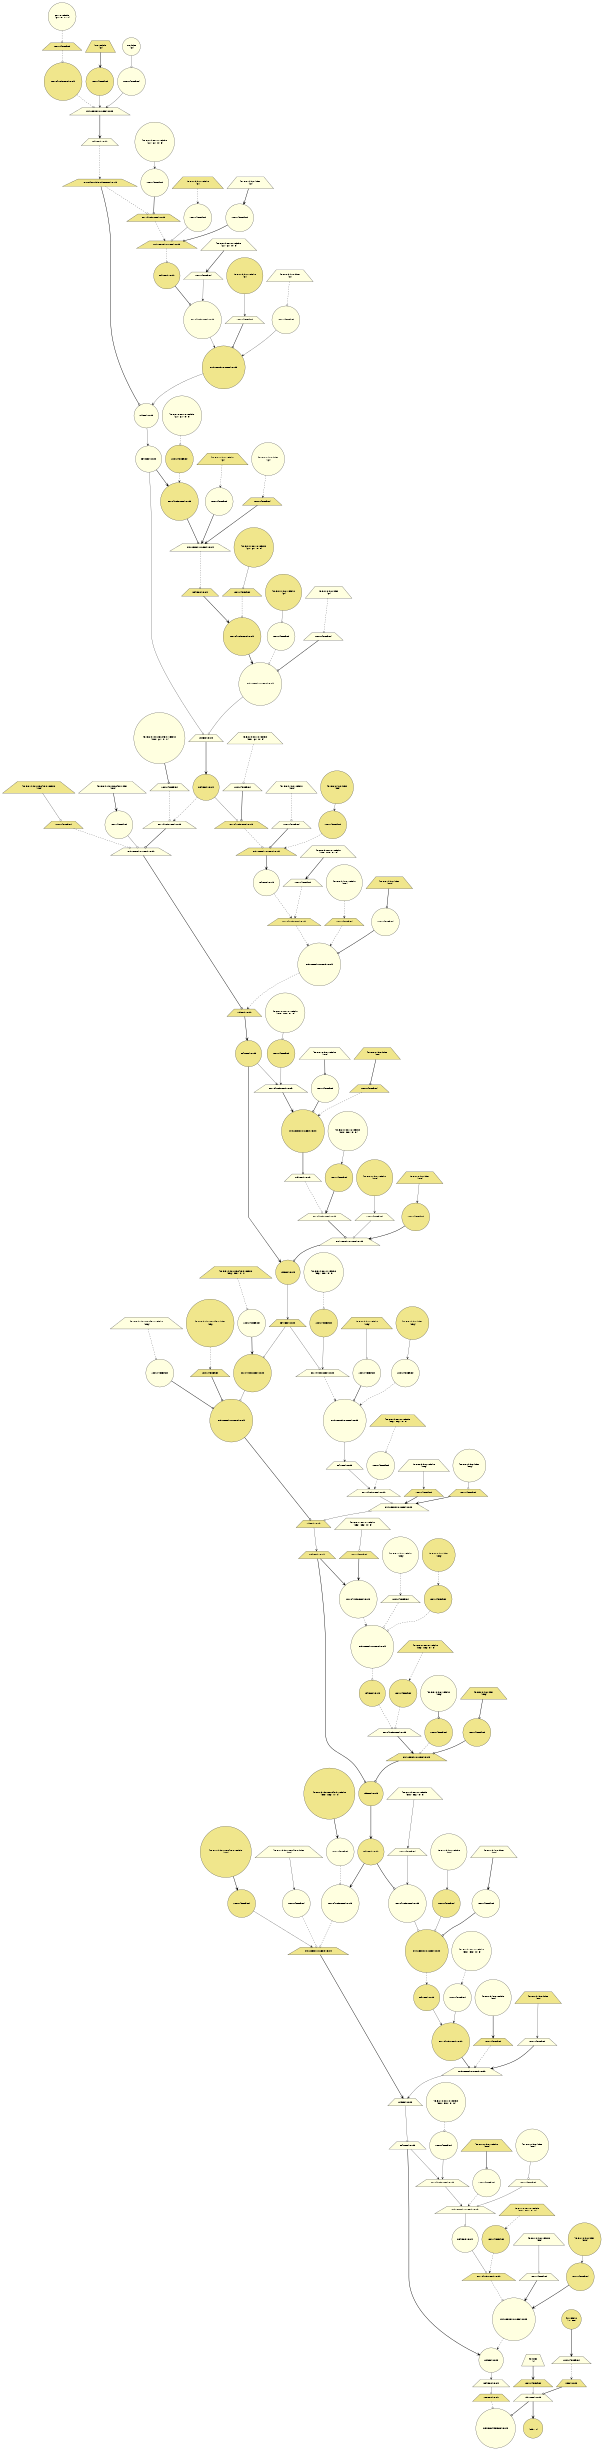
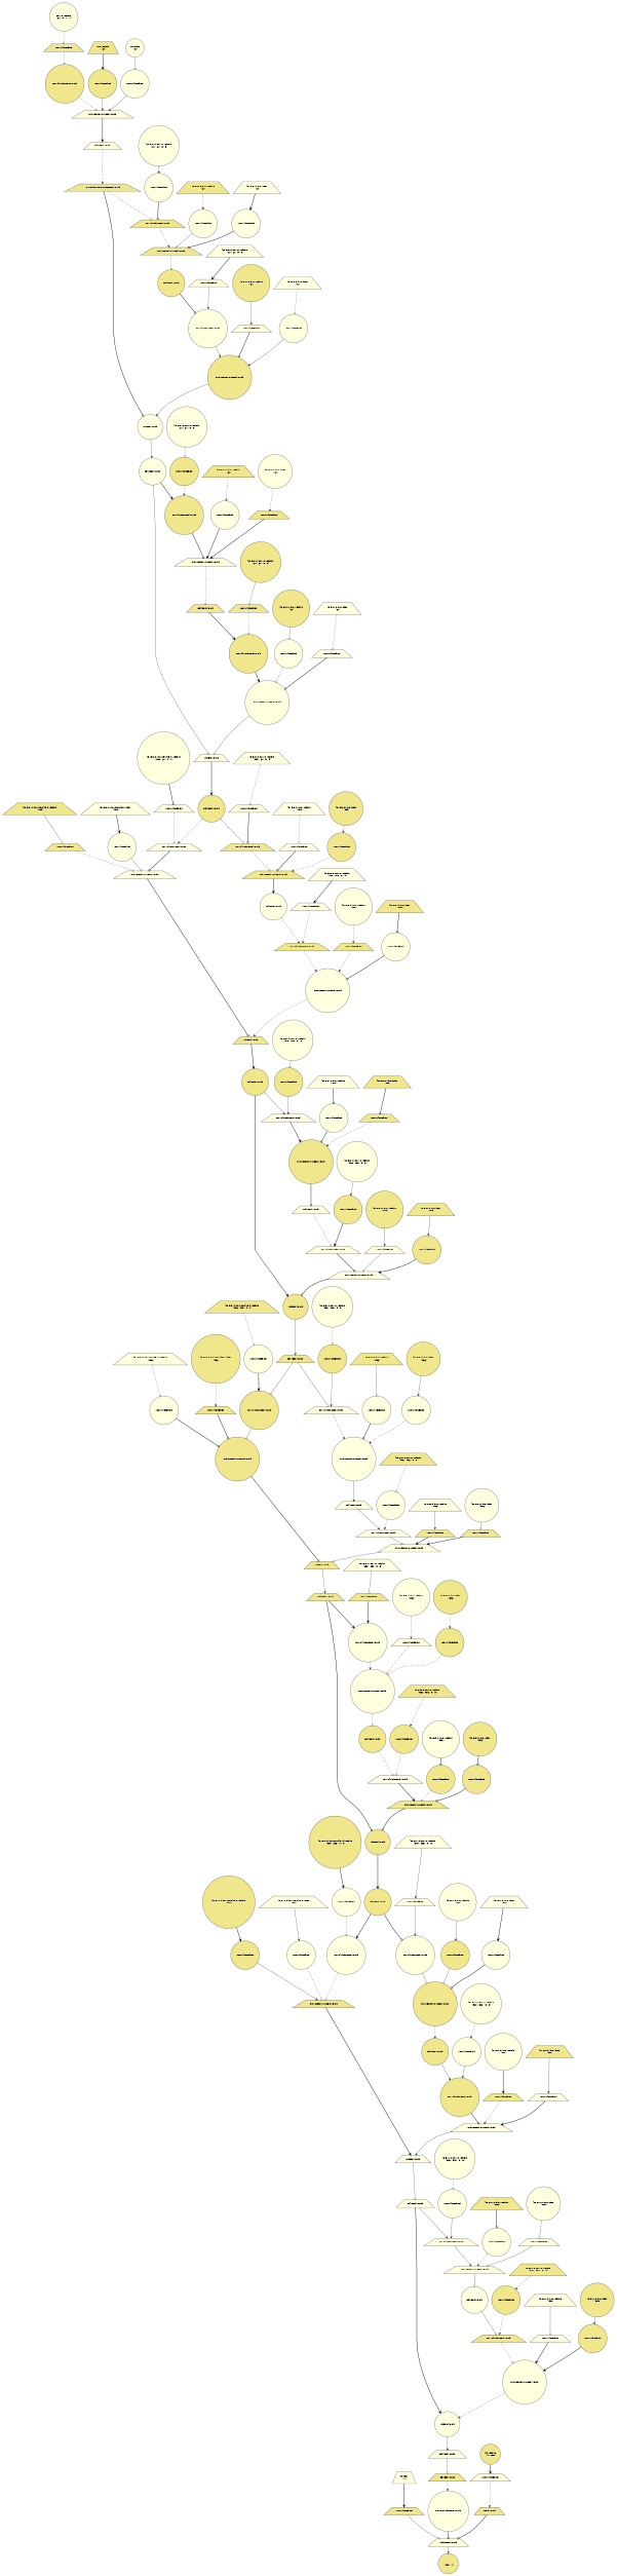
  digraph {
    node [align=left fillcolor=lightyellow fontname=monospace fontsize=10 ranksep=0.1 shape=circle style=filled]
    edge [arrowhead=vee style=bold]
    n1 [fillcolor=khaki height=0.2 label="\n (100, 4)"]
    n2 [height=0.2 label=AddmmBackward0 shape=trapezium]
    n3 [fillcolor=khaki height=0.2 label=AccumulateGrad shape=trapezium]
    n4 [height=0.2 label="fc.bias\n (4)" shape=trapezium]
    n5 [height=0.2 label=ReshapeAliasBackward0]
    n6 [fillcolor=khaki height=0.2 label=MeanBackward1 shape=trapezium]
    n7 [height=0.2 label=ReluBackward0 shape=trapezium]
    n8 [height=0.2 label=AddBackward0]
    n9 [height=0.2 label=CudnnBatchNormBackward0]
    n10 [fillcolor=khaki height=0.2 label=ConvolutionBackward0 shape=trapezium]
    n11 [height=0.2 label=ReluBackward0]
    n12 [height=0.2 label=CudnnBatchNormBackward0 shape=trapezium]
    n13 [height=0.2 label=ConvolutionBackward0 shape=trapezium]
    n14 [height=0.2 label=ReluBackward0 shape=trapezium]
    n15 [height=0.2 label=AddBackward0 shape=trapezium]
    n16 [height=0.2 label=CudnnBatchNormBackward0 shape=trapezium]
    n17 [fillcolor=khaki height=0.2 label=ConvolutionBackward0]
    n18 [fillcolor=khaki height=0.2 label=ReluBackward0]
    n19 [fillcolor=khaki height=0.2 label=CudnnBatchNormBackward0]
    n20 [height=0.2 label=ConvolutionBackward0]
    n21 [fillcolor=khaki height=0.2 label=ReluBackward0]
    n22 [height=0.2 label=ConvolutionBackward0]
    n23 [fillcolor=khaki height=0.2 label=CudnnBatchNormBackward0 shape=trapezium]
    n24 [fillcolor=khaki height=0.2 label=AddBackward0]
    n25 [fillcolor=khaki height=0.2 label=CudnnBatchNormBackward0 shape=trapezium]
    n26 [height=0.2 label=ConvolutionBackward0 shape=trapezium]
    n27 [fillcolor=khaki height=0.2 label=ReluBackward0]
    n28 [height=0.2 label=CudnnBatchNormBackward0]
    n29 [height=0.2 label=ConvolutionBackward0]
    n30 [fillcolor=khaki height=0.2 label=ReluBackward0 shape=trapezium]
    n31 [fillcolor=khaki height=0.2 label=AddBackward0 shape=trapezium]
    n32 [height=0.2 label=CudnnBatchNormBackward0 shape=trapezium]
    n33 [height=0.2 label=ConvolutionBackward0 shape=trapezium]
    n34 [height=0.2 label=ReluBackward0 shape=trapezium]
    n35 [height=0.2 label=CudnnBatchNormBackward0]
    n36 [height=0.2 label=ConvolutionBackward0 shape=trapezium]
    n37 [fillcolor=khaki height=0.2 label=ReluBackward0 shape=trapezium]
    n38 [fillcolor=khaki height=0.2 label=ConvolutionBackward0]
    n39 [fillcolor=khaki height=0.2 label=CudnnBatchNormBackward0]
    n40 [fillcolor=khaki height=0.2 label=AddBackward0]
    n41 [height=0.2 label=CudnnBatchNormBackward0 shape=trapezium]
    n42 [height=0.2 label=ConvolutionBackward0 shape=trapezium]
    n43 [height=0.2 label=ReluBackward0 shape=trapezium]
    n44 [fillcolor=khaki height=0.2 label=CudnnBatchNormBackward0]
    n45 [height=0.2 label=ConvolutionBackward0 shape=trapezium]
    n46 [fillcolor=khaki height=0.2 label=ReluBackward0]
    n47 [fillcolor=khaki height=0.2 label=AddBackward0 shape=trapezium]
    n48 [height=0.2 label=CudnnBatchNormBackward0]
    n49 [fillcolor=khaki height=0.2 label=ConvolutionBackward0 shape=trapezium]
    n50 [height=0.2 label=ReluBackward0]
    n51 [fillcolor=khaki height=0.2 label=CudnnBatchNormBackward0 shape=trapezium]
    n52 [fillcolor=khaki height=0.2 label=ConvolutionBackward0 shape=trapezium]
    n53 [fillcolor=khaki height=0.2 label=ReluBackward0]
    n54 [height=0.2 label=ConvolutionBackward0 shape=trapezium]
    n55 [height=0.2 label=CudnnBatchNormBackward0 shape=trapezium]
    n56 [height=0.2 label=AddBackward0 shape=trapezium]
    n57 [height=0.2 label=CudnnBatchNormBackward0]
    n58 [fillcolor=khaki height=0.2 label=ConvolutionBackward0]
    n59 [fillcolor=khaki height=0.2 label=ReluBackward0 shape=trapezium]
    n60 [height=0.2 label=CudnnBatchNormBackward0 shape=trapezium]
    n61 [fillcolor=khaki height=0.2 label=ConvolutionBackward0]
    n62 [height=0.2 label=ReluBackward0]
    n63 [height=0.2 label=AddBackward0]
    n64 [fillcolor=khaki height=0.2 label=CudnnBatchNormBackward0]
    n65 [height=0.2 label=ConvolutionBackward0]
    n66 [fillcolor=khaki height=0.2 label=ReluBackward0]
    n67 [fillcolor=khaki height=0.2 label=CudnnBatchNormBackward0 shape=trapezium]
    n68 [fillcolor=khaki height=0.2 label=ConvolutionBackward0 shape=trapezium]
    n69 [fillcolor=khaki height=0.2 label=MaxPool2DWithIndicesBackward0 shape=trapezium]
    n70 [height=0.2 label=ReluBackward0 shape=trapezium]
    n71 [height=0.2 label=CudnnBatchNormBackward0 shape=trapezium]
    n72 [fillcolor=khaki height=0.2 label=ConvolutionBackward0]
    n73 [fillcolor=khaki height=0.2 label=AccumulateGrad shape=trapezium]
    n74 [height=0.2 label="conv1.weight\n (64, 3, 7, 7)"]
    n75 [fillcolor=khaki height=0.2 label=AccumulateGrad]
    n76 [fillcolor=khaki height=0.2 label="bn1.weight\n (64)" shape=trapezium]
    n77 [height=0.2 label=AccumulateGrad]
    n78 [height=0.2 label="bn1.bias\n (64)"]
    n79 [height=0.2 label=AccumulateGrad]
    n80 [height=0.2 label="layer1.0.conv1.weight\n (64, 64, 3, 3)"]
    n81 [height=0.2 label=AccumulateGrad]
    n82 [fillcolor=khaki height=0.2 label="layer1.0.bn1.weight\n (64)" shape=trapezium]
    n83 [height=0.2 label=AccumulateGrad]
    n84 [height=0.2 label="layer1.0.bn1.bias\n (64)" shape=trapezium]
    n85 [height=0.2 label=AccumulateGrad shape=trapezium]
    n86 [height=0.2 label="layer1.0.conv2.weight\n (64, 64, 3, 3)" shape=trapezium]
    n87 [height=0.2 label=AccumulateGrad shape=trapezium]
    n88 [fillcolor=khaki height=0.2 label="layer1.0.bn2.weight\n (64)"]
    n89 [height=0.2 label=AccumulateGrad]
    n90 [height=0.2 label="layer1.0.bn2.bias\n (64)" shape=trapezium]
    n91 [fillcolor=khaki height=0.2 label=AccumulateGrad]
    n92 [height=0.2 label="layer1.1.conv1.weight\n (64, 64, 3, 3)"]
    n93 [height=0.2 label=AccumulateGrad]
    n94 [fillcolor=khaki height=0.2 label="layer1.1.bn1.weight\n (64)" shape=trapezium]
    n95 [fillcolor=khaki height=0.2 label=AccumulateGrad shape=trapezium]
    n96 [height=0.2 label="layer1.1.bn1.bias\n (64)"]
    n97 [fillcolor=khaki height=0.2 label=AccumulateGrad shape=trapezium]
    n98 [fillcolor=khaki height=0.2 label="layer1.1.conv2.weight\n (64, 64, 3, 3)"]
    n99 [height=0.2 label=AccumulateGrad]
    n100 [fillcolor=khaki height=0.2 label="layer1.1.bn2.weight\n (64)"]
    n101 [height=0.2 label=AccumulateGrad shape=trapezium]
    n102 [height=0.2 label="layer1.1.bn2.bias\n (64)" shape=trapezium]
    n103 [height=0.2 label=AccumulateGrad shape=trapezium]
    n104 [height=0.2 label="layer2.0.conv1.weight\n (128, 64, 3, 3)" shape=trapezium]
    n105 [height=0.2 label=AccumulateGrad shape=trapezium]
    n106 [height=0.2 label="layer2.0.bn1.weight\n (128)" shape=trapezium]
    n107 [fillcolor=khaki height=0.2 label=AccumulateGrad]
    n108 [fillcolor=khaki height=0.2 label="layer2.2.bn1.bias\n (128)"]
    n109 [height=0.2 label=AccumulateGrad shape=trapezium]
    n110 [height=0.2 label="layer2.0.conv2.weight\n (128, 128, 3, 3)" shape=trapezium]
    n111 [fillcolor=khaki height=0.2 label=AccumulateGrad shape=trapezium]
    n112 [height=0.2 label="layer2.0.bn2.weight\n (128)"]
    n113 [height=0.2 label=AccumulateGrad]
    n114 [fillcolor=khaki height=0.2 label="layer2.0.bn2.bias\n (128)" shape=trapezium]
    n115 [height=0.2 label=AccumulateGrad shape=trapezium]
    n116 [height=0.2 label="layer2.0.downsample.0.weight\n (128, 64, 1, 1)"]
    n117 [fillcolor=khaki height=0.2 label=AccumulateGrad shape=trapezium]
    n118 [fillcolor=khaki height=0.2 label="layer2.0.downsample.1.weight\n (128)" shape=trapezium]
    n119 [height=0.2 label=AccumulateGrad]
    n120 [height=0.2 label="layer2.0.downsample.1.bias\n (128)" shape=trapezium]
    n121 [fillcolor=khaki height=0.2 label=AccumulateGrad]
    n122 [height=0.2 label="layer2.1.conv1.weight\n (128, 128, 3, 3)"]
    n123 [height=0.2 label=AccumulateGrad]
    n124 [height=0.2 label="layer2.1.bn1.weight\n (128)" shape=trapezium]
    n125 [fillcolor=khaki height=0.2 label=AccumulateGrad shape=trapezium]
    n126 [fillcolor=khaki height=0.2 label="layer2.1.bn1.bias\n (128)" shape=trapezium]
    n127 [fillcolor=khaki height=0.2 label=AccumulateGrad]
    n128 [height=0.2 label="layer2.1.conv2.weight\n (128, 128, 3, 3)"]
    n129 [height=0.2 label=AccumulateGrad shape=trapezium]
    n130 [fillcolor=khaki height=0.2 label="layer2.1.bn2.weight\n (128)"]
    n131 [fillcolor=khaki height=0.2 label=AccumulateGrad]
    n132 [fillcolor=khaki height=0.2 label="layer2.1.bn2.bias\n (128)" shape=trapezium]
    n133 [fillcolor=khaki height=0.2 label=AccumulateGrad]
    n134 [height=0.2 label="layer3.0.conv1.weight\n (256, 128, 3, 3)"]
    n135 [height=0.2 label=AccumulateGrad]
    n136 [fillcolor=khaki height=0.2 label="layer3.0.bn1.weight\n (256)" shape=trapezium]
    n137 [height=0.2 label=AccumulateGrad]
    n138 [fillcolor=khaki height=0.2 label="layer3.0.bn1.bias\n (256)"]
    n139 [height=0.2 label=AccumulateGrad]
    n140 [fillcolor=khaki height=0.2 label="layer3.0.conv2.weight\n (256, 256, 3, 3)" shape=trapezium]
    n141 [fillcolor=khaki height=0.2 label=AccumulateGrad shape=trapezium]
    n142 [height=0.2 label="layer3.0.bn2.weight\n (256)" shape=trapezium]
    n143 [fillcolor=khaki height=0.2 label=AccumulateGrad shape=trapezium]
    n144 [height=0.2 label="layer3.0.bn2.bias\n (256)"]
    n145 [height=0.2 label=AccumulateGrad]
    n146 [fillcolor=khaki height=0.2 label="layer3.0.downsample.0.weight\n (256, 128, 1, 1)" shape=trapezium]
    n147 [height=0.2 label=AccumulateGrad]
    n148 [height=0.2 label="layer3.0.downsample.1.weight\n (256)" shape=trapezium]
    n149 [fillcolor=khaki height=0.2 label=AccumulateGrad shape=trapezium]
    n150 [fillcolor=khaki height=0.2 label="layer3.0.downsample.1.bias\n (256)"]
    n151 [fillcolor=khaki height=0.2 label=AccumulateGrad shape=trapezium]
    n152 [height=0.2 label="layer3.1.conv1.weight\n (256, 256, 3, 3)" shape=trapezium]
    n153 [height=0.2 label=AccumulateGrad shape=trapezium]
    n154 [height=0.2 label="layer3.1.bn1.weight\n (256)"]
    n155 [fillcolor=khaki height=0.2 label=AccumulateGrad]
    n156 [fillcolor=khaki height=0.2 label="layer3.1.bn1.bias\n (256)"]
    n157 [fillcolor=khaki height=0.2 label=AccumulateGrad]
    n158 [fillcolor=khaki height=0.2 label="layer3.1.conv2.weight\n (256, 256, 3, 3)" shape=trapezium]
    n159 [fillcolor=khaki height=0.2 label=AccumulateGrad]
    n160 [height=0.2 label="layer3.1.bn2.weight\n (256)"]
    n161 [fillcolor=khaki height=0.2 label=AccumulateGrad]
-   n162 [fillcolor=khaki height=0.2 label="layer3.1.bn2.bias\n (256)" shape=trapezium]
+   n162 [fillcolor=khaki height=0.2 label="layer3.1.bn2.bias\n (256)"]
    n163 [height=0.2 label=AccumulateGrad shape=trapezium]
    n164 [height=0.2 label="layer4.0.conv1.weight\n (512, 256, 3, 3)" shape=trapezium]
    n165 [fillcolor=khaki height=0.2 label=AccumulateGrad]
    n166 [height=0.2 label="layer4.0.bn1.weight\n (512)"]
    n167 [height=0.2 label=AccumulateGrad]
    n168 [height=0.2 label="layer4.0.bn1.bias\n (512)" shape=trapezium]
    n169 [height=0.2 label=AccumulateGrad]
    n170 [height=0.2 label="layer4.0.conv2.weight\n (512, 512, 3, 3)"]
    n171 [fillcolor=khaki height=0.2 label=AccumulateGrad shape=trapezium]
    n172 [height=0.2 label="layer4.0.bn2.weight\n (512)"]
    n173 [height=0.2 label=AccumulateGrad shape=trapezium]
    n174 [fillcolor=khaki height=0.2 label="layer4.0.bn2.bias\n (512)" shape=trapezium]
    n175 [height=0.2 label=AccumulateGrad]
    n176 [fillcolor=khaki height=0.2 label="layer4.0.downsample.0.weight\n (512, 256, 1, 1)"]
    n177 [fillcolor=khaki height=0.2 label=AccumulateGrad]
    n178 [fillcolor=khaki height=0.2 label="layer4.0.downsample.1.weight\n (512)"]
    n179 [height=0.2 label=AccumulateGrad]
    n180 [height=0.2 label="layer4.0.downsample.1.bias\n (512)" shape=trapezium]
    n181 [height=0.2 label=AccumulateGrad]
    n182 [height=0.2 label="layer4.1.conv1.weight\n (512, 512, 3, 3)"]
    n183 [height=0.2 label=AccumulateGrad]
    n184 [fillcolor=khaki height=0.2 label="layer4.1.bn1.weight\n (512)" shape=trapezium]
    n185 [height=0.2 label=AccumulateGrad shape=trapezium]
    n186 [height=0.2 label="layer4.1.bn1.bias\n (512)"]
    n187 [fillcolor=khaki height=0.2 label=AccumulateGrad]
    n188 [fillcolor=khaki height=0.2 label="layer4.1.conv2.weight\n (512, 512, 3, 3)" shape=trapezium]
    n189 [height=0.2 label=AccumulateGrad shape=trapezium]
    n190 [height=0.2 label="layer4.1.bn2.weight\n (512)" shape=trapezium]
    n191 [fillcolor=khaki height=0.2 label=AccumulateGrad]
    n192 [fillcolor=khaki height=0.2 label="layer4.1.bn2.bias\n (512)"]
    n193 [fillcolor=khaki height=0.2 label=TBackward0 shape=trapezium]
    n194 [height=0.2 label=AccumulateGrad shape=trapezium]
    n195 [fillcolor=khaki height=0.2 label="fc.weight\n (4, 512)"]
-   n2 -> n1
+   n2 -> n1 [style=solid]
    n3 -> n2 [arrowhead=odot style=solid]
    n4 -> n3
-   n2 -> n5 [arrowhead=odot]
-   n6 -> n5 [arrowhead=odot style=dashed]
+   n5 -> n2 [arrowhead=odot]
+   n6 -> n5 [style=dashed]
    n7 -> n6 [arrowhead=odot style=solid]
    n8 -> n7 [style=solid]
    n9 -> n8 [style=dashed]
    n10 -> n9 [arrowhead=odot style=dashed]
    n11 -> n10 [arrowhead=odot style=solid]
    n12 -> n11 [arrowhead=odot style=solid]
    n13 -> n12 [style=solid]
    n14 -> n8
    n14 -> n13 [style=solid]
    n15 -> n14 [arrowhead=odot style=solid]
    n16 -> n15 [style=solid]
    n17 -> n16 [arrowhead=odot]
    n18 -> n17 [style=solid]
    n19 -> n18 [style=dashed]
    n20 -> n19 [arrowhead=odot style=solid]
    n21 -> n20 [arrowhead=odot]
    n21 -> n22
    n22 -> n23 [arrowhead=odot style=dashed]
    n23 -> n15
    n24 -> n21
    n25 -> n24 [arrowhead=odot]
    n26 -> n25
    n27 -> n26 [arrowhead=odot style=dashed]
    n28 -> n27 [arrowhead=odot style=dashed]
    n29 -> n28 [style=dashed]
    n30 -> n24 [arrowhead=odot]
    n30 -> n29
    n31 -> n30 [style=solid]
    n32 -> n31 [arrowhead=odot style=solid]
    n33 -> n32 [arrowhead=odot style=solid]
    n34 -> n33 [style=solid]
    n35 -> n34 [style=solid]
    n36 -> n35 [style=dashed]
    n37 -> n36 [arrowhead=odot style=solid]
    n37 -> n38 [arrowhead=odot style=solid]
    n38 -> n39 [arrowhead=odot style=solid]
    n39 -> n31 [arrowhead=odot]
    n40 -> n37 [style=solid]
    n41 -> n40 [arrowhead=odot]
    n42 -> n41 [arrowhead=odot]
    n43 -> n42 [arrowhead=odot style=dashed]
    n44 -> n43 [arrowhead=odot]
    n45 -> n44
    n46 -> n40
    n46 -> n45 [style=solid]
    n47 -> n46
    n48 -> n47 [style=dashed]
    n49 -> n48 [style=dashed]
    n50 -> n49 [style=dashed]
    n51 -> n50
    n52 -> n51 [arrowhead=odot style=dashed]
    n53 -> n52 [arrowhead=odot style=solid]
    n53 -> n54 [style=dashed]
    n54 -> n55 [arrowhead=odot]
    n55 -> n47 [arrowhead=odot]
    n56 -> n53
    n57 -> n56 [arrowhead=odot style=solid]
    n58 -> n57
    n59 -> n58
    n60 -> n59 [arrowhead=odot style=dashed]
    n61 -> n60 [arrowhead=odot]
    n62 -> n56 [arrowhead=odot style=solid]
    n62 -> n61
    n63 -> n62 [style=solid]
    n64 -> n63 [style=solid]
    n65 -> n64 [style=solid]
    n66 -> n65 [arrowhead=odot]
    n67 -> n66 [arrowhead=odot style=dashed]
    n68 -> n67 [style=dashed]
    n69 -> n63 [arrowhead=odot]
    n69 -> n68 [arrowhead=odot style=dashed]
    n70 -> n69 [style=dashed]
    n71 -> n70
    n72 -> n71 [arrowhead=odot style=dashed]
    n73 -> n72 [arrowhead=odot style=dashed]
    n74 -> n73 [arrowhead=odot style=dashed]
    n75 -> n71 [style=solid]
    n76 -> n75
    n77 -> n71 [style=solid]
    n78 -> n77 [arrowhead=odot style=solid]
    n79 -> n68 [arrowhead=odot]
    n80 -> n79 [style=solid]
    n81 -> n67 [arrowhead=odot style=solid]
    n82 -> n81 [style=dashed]
    n83 -> n67 [arrowhead=odot]
    n84 -> n83
    n85 -> n65 [style=solid]
    n86 -> n85
    n87 -> n64 [arrowhead=odot]
    n88 -> n87 [style=solid]
    n89 -> n64 [style=solid]
    n90 -> n89 [arrowhead=odot style=dashed]
    n91 -> n61 [style=dashed]
    n92 -> n91 [arrowhead=odot style=dashed]
    n93 -> n60
    n94 -> n93 [style=dashed]
    n95 -> n60
    n96 -> n95 [style=dashed]
    n97 -> n58 [arrowhead=odot style=dashed]
    n98 -> n97 [arrowhead=odot style=solid]
    n99 -> n57 [arrowhead=odot style=dashed]
    n100 -> n99 [arrowhead=odot style=solid]
    n101 -> n57 [arrowhead=odot]
    n102 -> n101 [arrowhead=odot style=dashed]
    n103 -> n52 [arrowhead=odot]
    n104 -> n103 [arrowhead=odot style=dashed]
    n105 -> n51 [arrowhead=odot]
    n106 -> n105 [arrowhead=odot style=dashed]
    n107 -> n51 [style=dashed]
    n108 -> n107 [style=solid]
    n109 -> n49 [style=dashed]
    n110 -> n109
    n111 -> n48 [style=dashed]
    n112 -> n111 [style=dashed]
    n113 -> n48 [arrowhead=odot]
    n114 -> n113 [arrowhead=odot]
    n115 -> n54 [arrowhead=odot style=dashed]
    n116 -> n115 [arrowhead=odot]
    n117 -> n55 [arrowhead=odot style=dashed]
    n118 -> n117 [arrowhead=odot style=solid]
    n119 -> n55 [arrowhead=odot style=solid]
    n120 -> n119
    n121 -> n45 [style=solid]
    n122 -> n121 [arrowhead=odot style=solid]
    n123 -> n44 [arrowhead=odot]
    n124 -> n123 [arrowhead=odot]
    n125 -> n44 [style=dashed]
    n126 -> n125 [arrowhead=odot]
    n127 -> n42
    n128 -> n127 [style=solid]
    n129 -> n41 [arrowhead=odot style=solid]
    n130 -> n129 [style=solid]
    n131 -> n41
    n132 -> n131 [style=solid]
    n133 -> n36 [style=solid]
    n134 -> n133 [arrowhead=odot style=dashed]
    n135 -> n35 [arrowhead=odot]
    n136 -> n135 [arrowhead=odot style=solid]
    n137 -> n35 [style=dashed]
    n138 -> n137 [style=solid]
    n139 -> n33 [style=dashed]
    n140 -> n139 [arrowhead=odot style=dashed]
    n141 -> n32
    n142 -> n141 [style=solid]
    n143 -> n32
    n144 -> n143 [arrowhead=odot style=solid]
    n145 -> n38
    n146 -> n145 [arrowhead=odot style=dashed]
    n147 -> n39 [arrowhead=odot]
    n148 -> n147 [arrowhead=odot style=dashed]
    n149 -> n39 [arrowhead=odot]
    n150 -> n149 [style=dashed]
    n151 -> n29
    n152 -> n151 [arrowhead=odot style=solid]
    n153 -> n28 [arrowhead=odot style=dashed]
    n154 -> n153 [style=dashed]
    n155 -> n28 [arrowhead=odot style=dashed]
    n156 -> n155 [style=dashed]
    n157 -> n26 [arrowhead=odot style=dashed]
    n158 -> n157 [style=dashed]
    n159 -> n25 [arrowhead=odot style=dashed]
    n160 -> n159 [arrowhead=odot]
    n161 -> n25 [arrowhead=odot]
    n162 -> n161 [arrowhead=odot]
    n163 -> n20 [style=solid]
    n164 -> n163 [style=solid]
    n165 -> n19 [arrowhead=odot style=solid]
    n166 -> n165 [style=solid]
    n167 -> n19 [arrowhead=odot]
    n168 -> n167
    n169 -> n17 [style=solid]
    n170 -> n169 [style=dashed]
    n171 -> n16 [style=dashed]
    n172 -> n171
    n173 -> n16
    n174 -> n173 [style=solid]
    n175 -> n22 [arrowhead=odot style=dashed]
    n176 -> n175
    n177 -> n23 [style=solid]
    n178 -> n177
    n179 -> n23 [arrowhead=odot style=dashed]
    n180 -> n179 [style=solid]
    n181 -> n13 [style=solid]
    n182 -> n181 [arrowhead=odot style=dashed]
    n183 -> n12 [style=dashed]
    n184 -> n183 [arrowhead=odot]
    n185 -> n12 [arrowhead=odot style=solid]
    n186 -> n185 [arrowhead=odot style=solid]
    n187 -> n10 [style=dashed]
    n188 -> n187 [style=dashed]
    n189 -> n9
    n190 -> n189 [arrowhead=odot style=solid]
    n191 -> n9
    n192 -> n191 [style=solid]
    n193 -> n2 [arrowhead=odot]
    n194 -> n193 [style=dashed]
    n195 -> n194
  }
